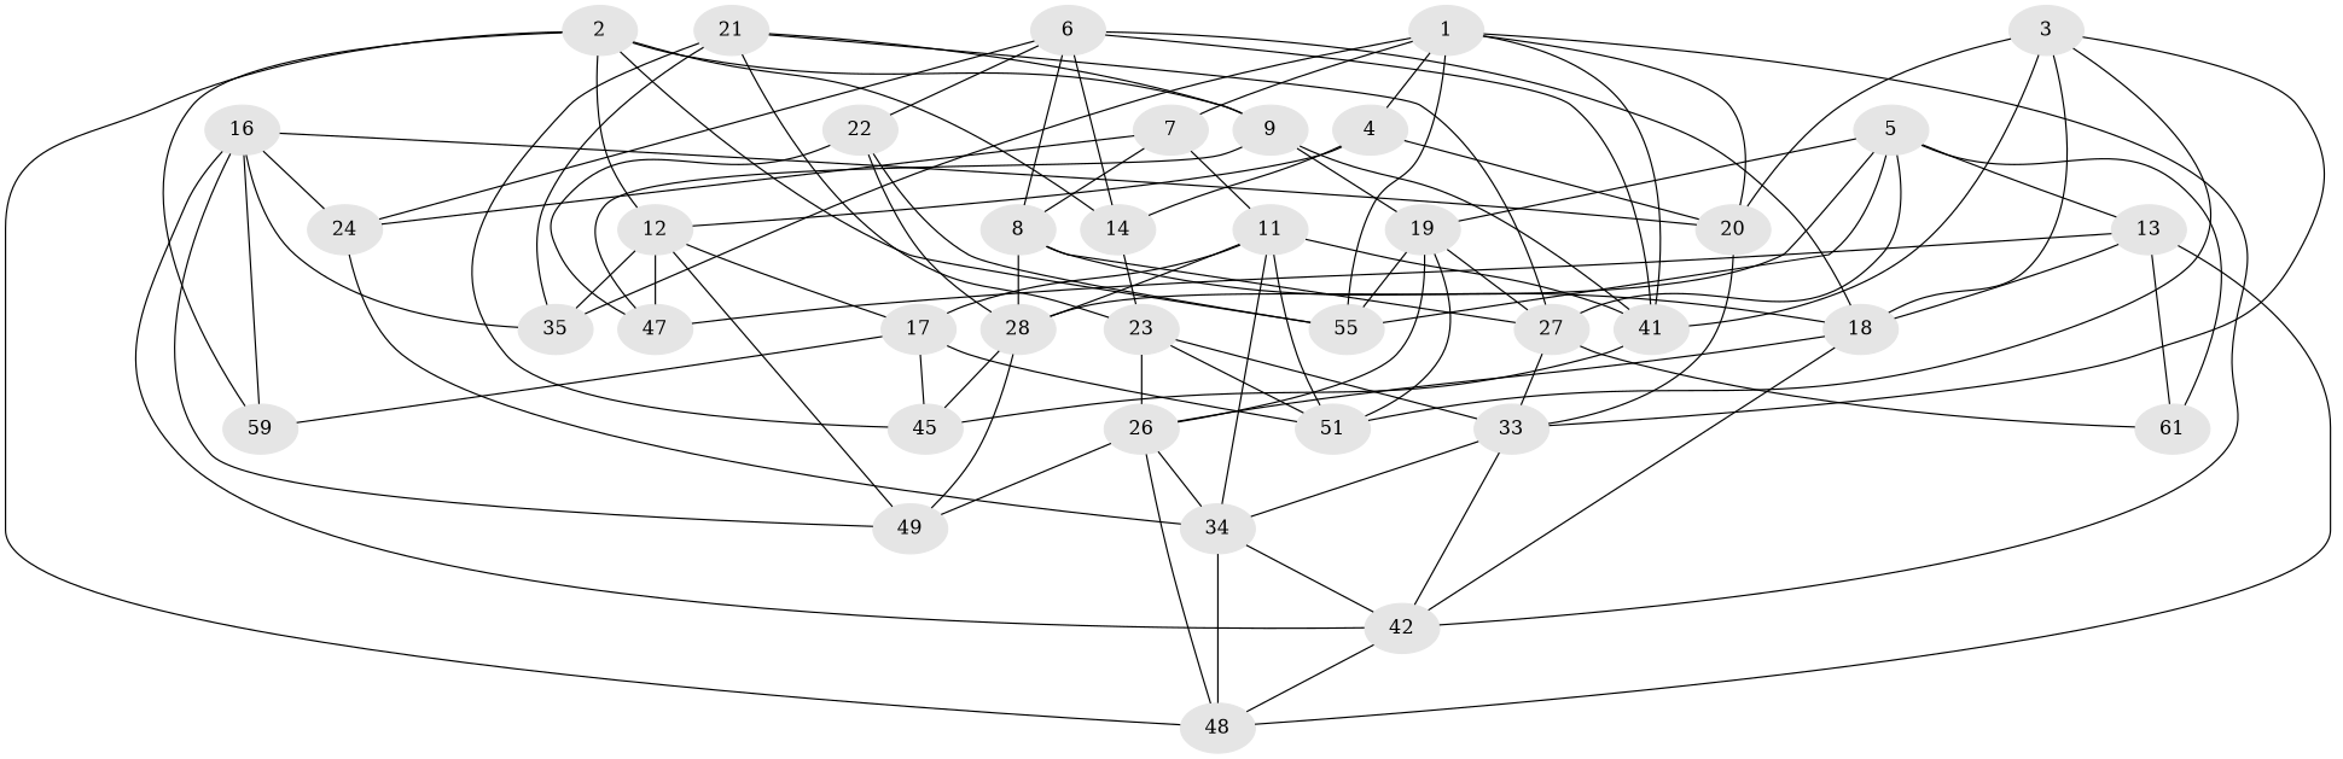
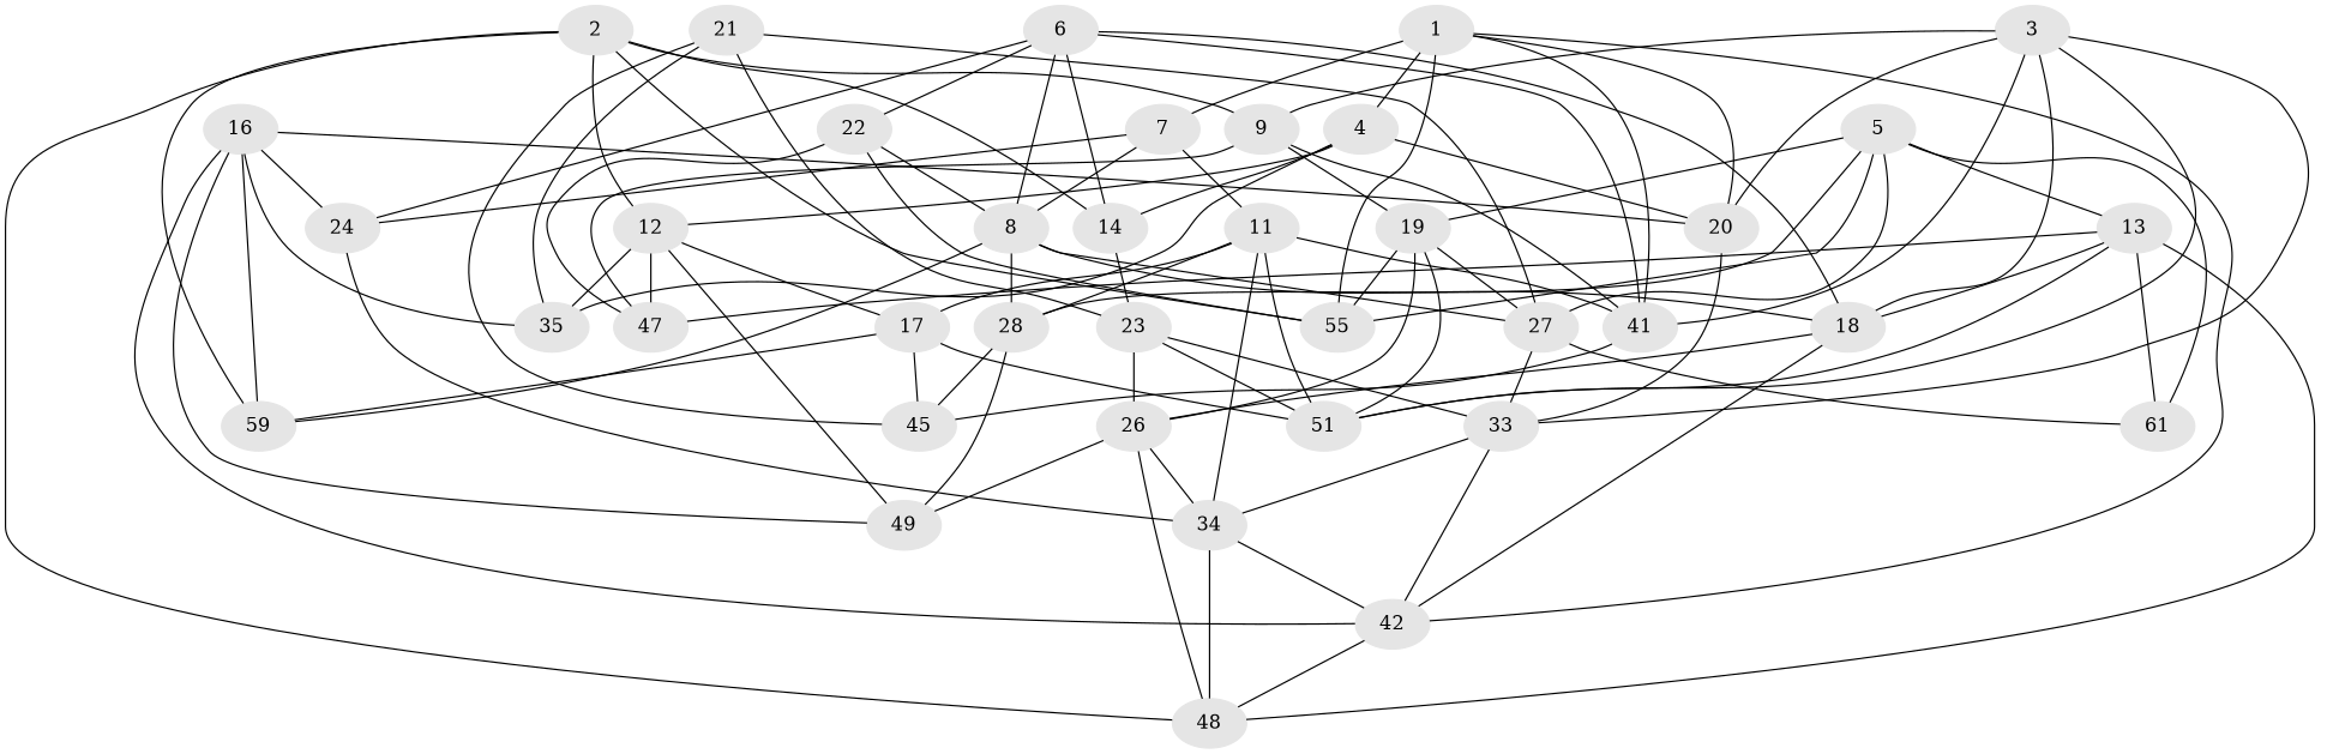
  graph {
    node [color=gray90 style=filled]
    1 [super="+10"]
    4 [super="+46"]
    7
    20 [super="+37"]
    41 [super="+44"]
    42 [super="+64"]
    55 [super="+56"]
    12 [super="+60"]
    14
    35
    8 [super="+15"]
    24
    11 [super="+40"]
    33 [super="+57"]
    45
    48
    2 [super="+52"]
    9 [super="+38"]
    59
    19 [super="+50"]
    47
    17 [super="+36"]
    49
    23 [super="+54"]
    3 [super="+39"]
    18 [super="+29"]
    51 [super="+62"]
    26 [super="+30"]
    34 [super="+58"]
    5 [super="+53"]
    13 [super="+25"]
    27 [super="+31"]
    28 [super="+63"]
    61
    6 [super="+43"]
    22
    16 [super="+32"]
    21
    1 -- 4
    1 -- 7
    1 -- 20
    1 -- 41
    1 -- 42
    1 -- 55
    4 -- 20 [weight=2]
    4 -- 12
    4 -- 14
-   1 -- 35
+   4 -- 35
    7 -- 8
    7 -- 24
    7 -- 11
    20 -- 33
    41 -- 45
    42 -- 48
    12 -- 35
    12 -- 47
    12 -- 17
    12 -- 49
    14 -- 23
+   8 -- 59
    8 -- 18
    8 -- 27
    8 -- 28
    24 -- 34
    11 -- 41
    11 -- 17
    11 -- 51
    11 -- 34
    11 -- 28
    33 -- 42
    33 -- 34
    2 -- 55
    2 -- 12
    2 -- 14
    2 -- 48
    2 -- 9
    2 -- 59
    9 -- 41
    9 -- 19
    9 -- 47
    19 -- 55
    19 -- 51
    19 -- 26
    19 -- 27
    17 -- 45
    17 -- 59
    17 -- 51
    23 -- 33
    23 -- 51
    23 -- 26
    3 -- 20
    3 -- 41
    3 -- 33
-   21 -- 9
+   3 -- 9
    3 -- 18
    3 -- 51
    18 -- 42
    18 -- 26
    26 -- 48
    26 -- 49
    26 -- 34
    34 -- 42
    34 -- 48
    5 -- 55
    5 -- 19
    5 -- 13
    5 -- 27
    5 -- 28
    5 -- 61
    13 -- 48
    13 -- 47
    13 -- 18
+   13 -- 51
    13 -- 61
    27 -- 33
    27 -- 61
    28 -- 45
    28 -- 49
    6 -- 41
    6 -- 14
    6 -- 8
    6 -- 24
    6 -- 18
    6 -- 22
    22 -- 55
    22 -- 47
-   22 -- 28
+   22 -- 8
    16 -- 20
    16 -- 42
    16 -- 35
    16 -- 24
    16 -- 59
    16 -- 49
    21 -- 35
    21 -- 45
    21 -- 23
    21 -- 27
  }
